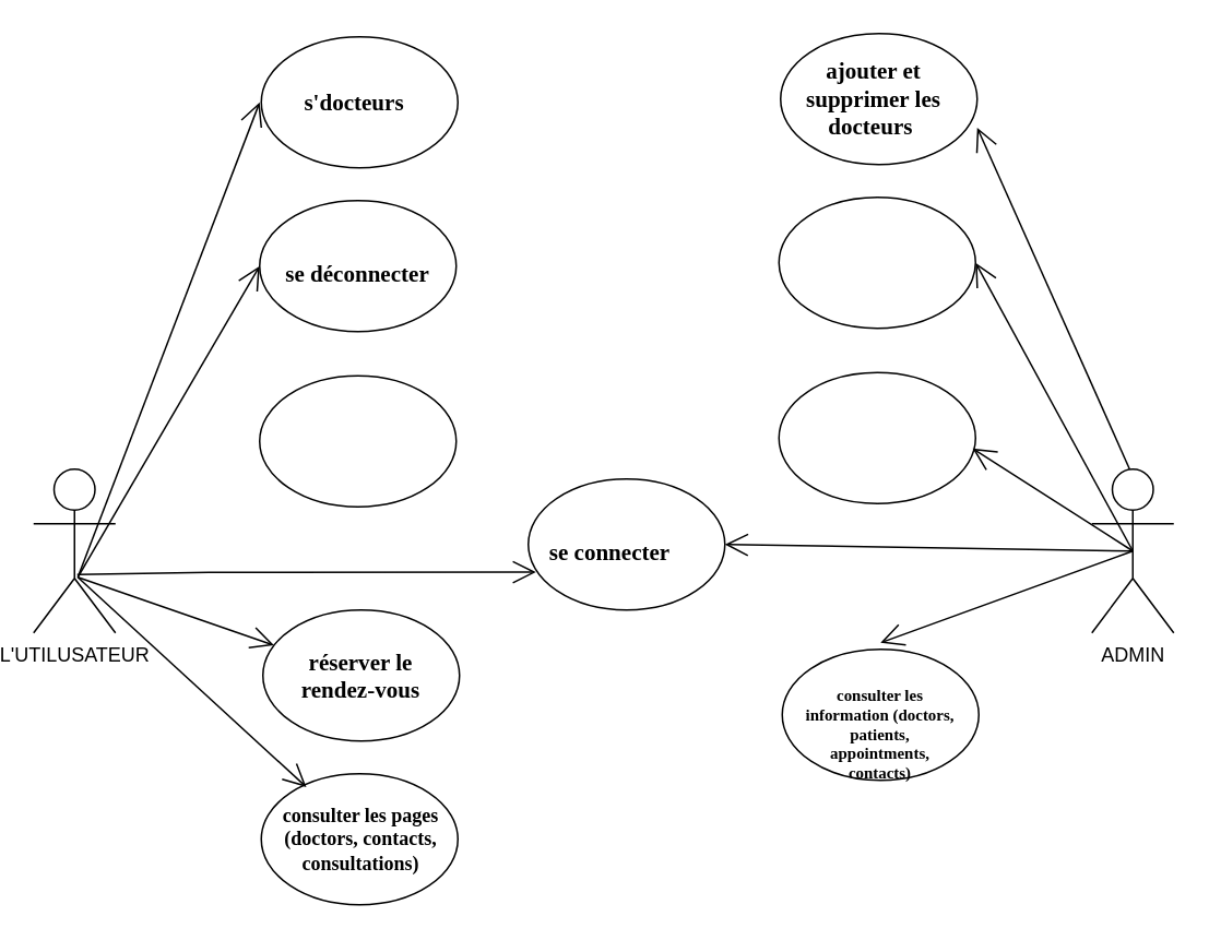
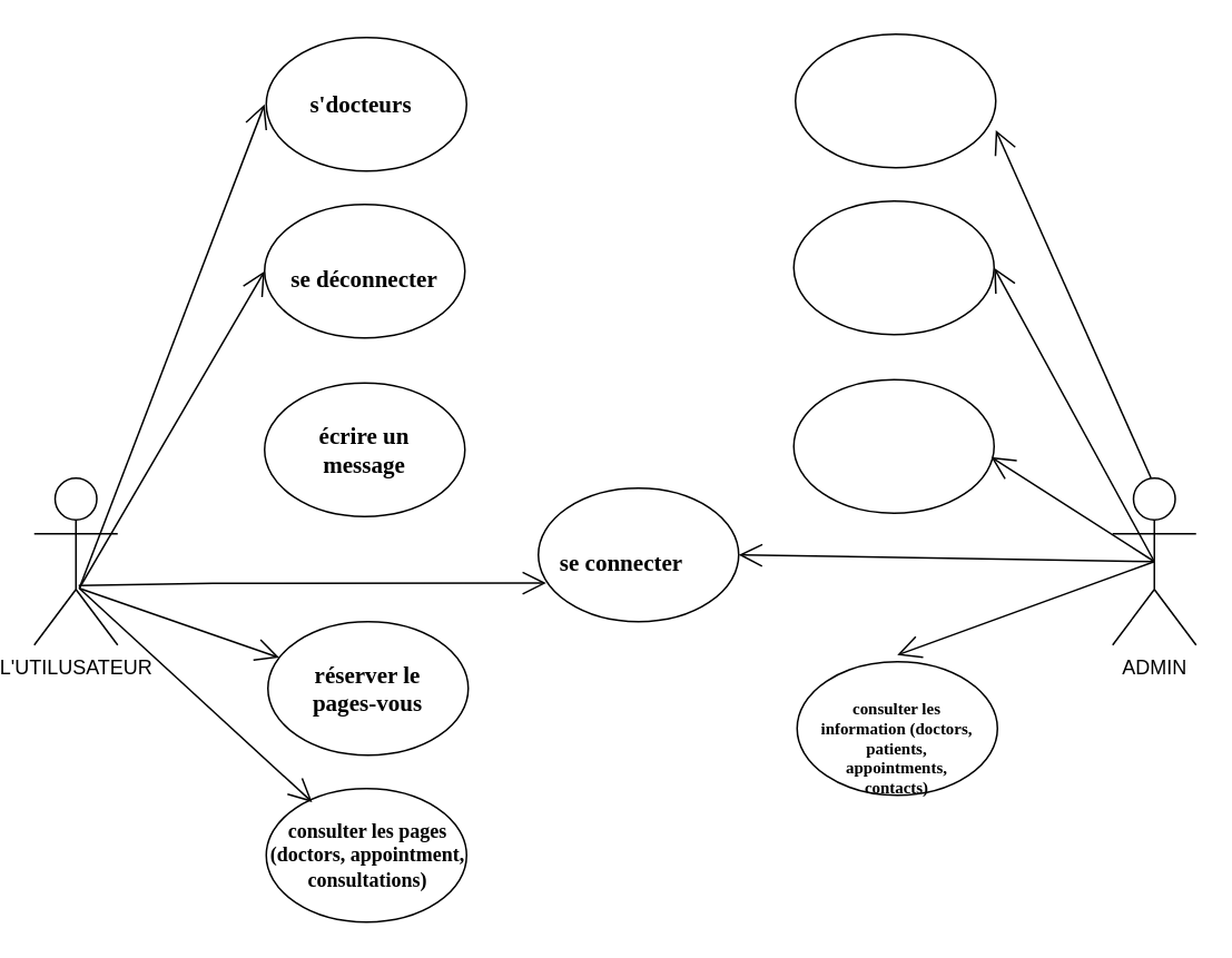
  <mxCell id="0" />
  <mxCell id="1" parent="0" />
  <mxCell id="2" value="ADMIN" style="shape=umlActor;verticalLabelPosition=bottom;verticalAlign=top;html=1;outlineConnect=0;" vertex="1" parent="1"><mxGeometry x="666" y="286" width="50" height="100" as="geometry" /></mxCell>
  <mxCell id="3" value="L'UTILUSATEUR" style="shape=umlActor;verticalLabelPosition=bottom;verticalAlign=top;html=1;outlineConnect=0;" vertex="1" parent="1"><mxGeometry x="20" y="286" width="50" height="100" as="geometry" /></mxCell>
  <mxCell id="4" value="" style="ellipse;whiteSpace=wrap;html=1;" vertex="1" parent="1"><mxGeometry x="159" y="22" width="120" height="80" as="geometry" /></mxCell>
  <mxCell id="5" value="" style="ellipse;whiteSpace=wrap;html=1;" vertex="1" parent="1"><mxGeometry x="160" y="372" width="120" height="80" as="geometry" /></mxCell>
  <mxCell id="6" value="" style="ellipse;whiteSpace=wrap;html=1;" vertex="1" parent="1"><mxGeometry x="159" y="472" width="120" height="80" as="geometry" /></mxCell>
  <mxCell id="7" value="" style="ellipse;whiteSpace=wrap;html=1;" vertex="1" parent="1"><mxGeometry x="322" y="292" width="120" height="80" as="geometry" /></mxCell>
  <mxCell id="8" value="&lt;h3&gt;&lt;font face=&quot;Comic Sans MS&quot;&gt;se connecter&lt;/font&gt;&lt;/h3&gt;" style="text;html=1;align=center;verticalAlign=middle;whiteSpace=wrap;rounded=0;" vertex="1" parent="1"><mxGeometry x="324" y="322" width="96" height="30" as="geometry" /></mxCell>
- <mxCell id="9" value="&lt;h4&gt;&lt;font face=&quot;Comic Sans MS&quot;&gt;consulter les pages (doctors, contacts, consultations)&lt;/font&gt;&lt;/h4&gt;" style="text;html=1;align=center;verticalAlign=middle;whiteSpace=wrap;rounded=0;" vertex="1" parent="1"><mxGeometry x="153" y="480.12" width="134" height="63.75" as="geometry" /></mxCell>
- <mxCell id="10" value="&lt;h3&gt;&lt;font face=&quot;Comic Sans MS&quot;&gt;réserver le rendez-vous&lt;/font&gt;&lt;/h3&gt;" style="text;html=1;align=center;verticalAlign=middle;whiteSpace=wrap;rounded=0;" vertex="1" parent="1"><mxGeometry x="172" y="397" width="96" height="30" as="geometry" /></mxCell>
+ <mxCell id="9" value="&lt;h4&gt;&lt;font face=&quot;Comic Sans MS&quot;&gt;consulter les pages (doctors, appointment, consultations)&lt;/font&gt;&lt;/h4&gt;" style="text;html=1;align=center;verticalAlign=middle;whiteSpace=wrap;rounded=0;" vertex="1" parent="1"><mxGeometry x="153" y="480.12" width="134" height="63.75" as="geometry" /></mxCell>
+ <mxCell id="10" value="&lt;h3&gt;&lt;font face=&quot;Comic Sans MS&quot;&gt;réserver le pages-vous&lt;/font&gt;&lt;/h3&gt;" style="text;html=1;align=center;verticalAlign=middle;whiteSpace=wrap;rounded=0;" vertex="1" parent="1"><mxGeometry x="172" y="397" width="96" height="30" as="geometry" /></mxCell>
  <mxCell id="11" value="&lt;h3&gt;&lt;font face=&quot;Comic Sans MS&quot;&gt;s'docteurs&lt;/font&gt;&lt;/h3&gt;" style="text;html=1;align=center;verticalAlign=middle;whiteSpace=wrap;rounded=0;" vertex="1" parent="1"><mxGeometry x="168" y="47" width="96" height="30" as="geometry" /></mxCell>
  <mxCell id="12" value="" style="ellipse;whiteSpace=wrap;html=1;" vertex="1" parent="1"><mxGeometry x="158" y="122" width="120" height="80" as="geometry" /></mxCell>
  <mxCell id="13" value="&lt;h3&gt;&lt;font face=&quot;Comic Sans MS&quot;&gt;se déconnecter&lt;/font&gt;&lt;/h3&gt;" style="text;html=1;align=center;verticalAlign=middle;whiteSpace=wrap;rounded=0;" vertex="1" parent="1"><mxGeometry x="170" y="152" width="96" height="30" as="geometry" /></mxCell>
  <mxCell id="14" value="" style="ellipse;whiteSpace=wrap;html=1;" vertex="1" parent="1"><mxGeometry x="158" y="229" width="120" height="80" as="geometry" /></mxCell>
+ <mxCell id="15" value="&lt;h3&gt;&lt;font face=&quot;Comic Sans MS&quot;&gt;écrire un message&lt;/font&gt;&lt;/h3&gt;" style="text;html=1;align=center;verticalAlign=middle;whiteSpace=wrap;rounded=0;" vertex="1" parent="1"><mxGeometry x="170" y="254" width="96" height="30" as="geometry" /></mxCell>
  <mxCell id="16" value="" style="ellipse;whiteSpace=wrap;html=1;" vertex="1" parent="1"><mxGeometry x="476" y="20" width="120" height="80" as="geometry" /></mxCell>
- <mxCell id="17" value="&lt;h3&gt;&lt;font face=&quot;Comic Sans MS&quot;&gt;ajouter et supprimer les docteurs&amp;nbsp;&lt;/font&gt;&lt;/h3&gt;" style="text;html=1;align=center;verticalAlign=middle;whiteSpace=wrap;rounded=0;" vertex="1" parent="1"><mxGeometry x="485" y="45" width="96" height="30" as="geometry" /></mxCell>
  <mxCell id="18" value="" style="ellipse;whiteSpace=wrap;html=1;" vertex="1" parent="1"><mxGeometry x="475" y="120" width="120" height="80" as="geometry" /></mxCell>
  <mxCell id="19" value="" style="ellipse;whiteSpace=wrap;html=1;" vertex="1" parent="1"><mxGeometry x="475" y="227" width="120" height="80" as="geometry" /></mxCell>
  <mxCell id="20" value="" style="ellipse;whiteSpace=wrap;html=1;" vertex="1" parent="1"><mxGeometry x="477" y="396" width="120" height="80" as="geometry" /></mxCell>
  <mxCell id="21" value="&lt;h5&gt;&lt;font face=&quot;Comic Sans MS&quot;&gt;consulter les information (doctors, patients, appointments, contacts)&lt;/font&gt;&lt;/h5&gt;" style="text;html=1;align=center;verticalAlign=middle;whiteSpace=wrap;rounded=0;" vertex="1" parent="1"><mxGeometry x="489" y="433" width="96" height="29" as="geometry" /></mxCell>
  <mxCell id="22" value="" style="endArrow=open;endFill=1;endSize=12;html=1;rounded=0;entryX=0.039;entryY=0.711;entryDx=0;entryDy=0;entryPerimeter=0;exitX=0.533;exitY=0.644;exitDx=0;exitDy=0;exitPerimeter=0;" edge="1" parent="1" source="3" target="7"><mxGeometry width="160" relative="1" as="geometry"><mxPoint x="57" y="345.18" as="sourcePoint" /><mxPoint x="217" y="345.18" as="targetPoint" /><Array as="points"><mxPoint x="127" y="349" /></Array></mxGeometry></mxCell>
  <mxCell id="23" value="" style="endArrow=open;endFill=1;endSize=12;html=1;rounded=0;" edge="1" parent="1"><mxGeometry width="160" relative="1" as="geometry"><mxPoint x="47" y="352" as="sourcePoint" /><mxPoint x="158" y="62" as="targetPoint" /></mxGeometry></mxCell>
  <mxCell id="24" value="" style="endArrow=open;endFill=1;endSize=12;html=1;rounded=0;entryX=0;entryY=0.5;entryDx=0;entryDy=0;" edge="1" parent="1" target="12"><mxGeometry width="160" relative="1" as="geometry"><mxPoint x="47" y="352" as="sourcePoint" /><mxPoint x="207" y="382" as="targetPoint" /></mxGeometry></mxCell>
  <mxCell id="25" value="" style="endArrow=open;endFill=1;endSize=12;html=1;rounded=0;entryX=0.25;entryY=0;entryDx=0;entryDy=0;" edge="1" parent="1" target="9"><mxGeometry width="160" relative="1" as="geometry"><mxPoint x="47" y="352" as="sourcePoint" /><mxPoint x="257" y="412" as="targetPoint" /></mxGeometry></mxCell>
  <mxCell id="26" value="" style="endArrow=open;endFill=1;endSize=12;html=1;rounded=0;" edge="1" parent="1" target="5"><mxGeometry width="160" relative="1" as="geometry"><mxPoint x="47" y="352" as="sourcePoint" /><mxPoint x="337" y="359" as="targetPoint" /><Array as="points" /></mxGeometry></mxCell>
  <mxCell id="27" value="" style="endArrow=open;endFill=1;endSize=12;html=1;rounded=0;entryX=1;entryY=0.5;entryDx=0;entryDy=0;exitX=0.5;exitY=0.5;exitDx=0;exitDy=0;exitPerimeter=0;" edge="1" parent="1" source="2" target="7"><mxGeometry width="160" relative="1" as="geometry"><mxPoint x="442" y="371.18" as="sourcePoint" /><mxPoint x="722" y="370.18" as="targetPoint" /><Array as="points" /></mxGeometry></mxCell>
  <mxCell id="28" value="" style="endArrow=open;endFill=1;endSize=12;html=1;rounded=0;exitX=0.5;exitY=0.5;exitDx=0;exitDy=0;exitPerimeter=0;" edge="1" parent="1" source="2"><mxGeometry width="160" relative="1" as="geometry"><mxPoint x="701" y="346" as="sourcePoint" /><mxPoint x="537" y="392" as="targetPoint" /><Array as="points" /></mxGeometry></mxCell>
  <mxCell id="29" value="" style="endArrow=open;endFill=1;endSize=12;html=1;rounded=0;entryX=0.985;entryY=0.58;entryDx=0;entryDy=0;entryPerimeter=0;exitX=0.5;exitY=0.5;exitDx=0;exitDy=0;exitPerimeter=0;" edge="1" parent="1" source="2" target="19"><mxGeometry width="160" relative="1" as="geometry"><mxPoint x="687" y="332" as="sourcePoint" /><mxPoint x="462" y="352" as="targetPoint" /><Array as="points" /></mxGeometry></mxCell>
  <mxCell id="30" value="" style="endArrow=open;endFill=1;endSize=12;html=1;rounded=0;entryX=1;entryY=0.5;entryDx=0;entryDy=0;exitX=0.5;exitY=0.5;exitDx=0;exitDy=0;exitPerimeter=0;" edge="1" parent="1" source="2" target="18"><mxGeometry width="160" relative="1" as="geometry"><mxPoint x="721" y="366" as="sourcePoint" /><mxPoint x="472" y="362" as="targetPoint" /><Array as="points" /></mxGeometry></mxCell>
  <mxCell id="31" value="" style="endArrow=open;endFill=1;endSize=12;html=1;rounded=0;entryX=0.983;entryY=0.668;entryDx=0;entryDy=0;entryPerimeter=0;" edge="1" parent="1"><mxGeometry width="160" relative="1" as="geometry"><mxPoint x="689.04" y="286" as="sourcePoint" /><mxPoint x="596" y="77.44" as="targetPoint" /><Array as="points" /></mxGeometry></mxCell>
